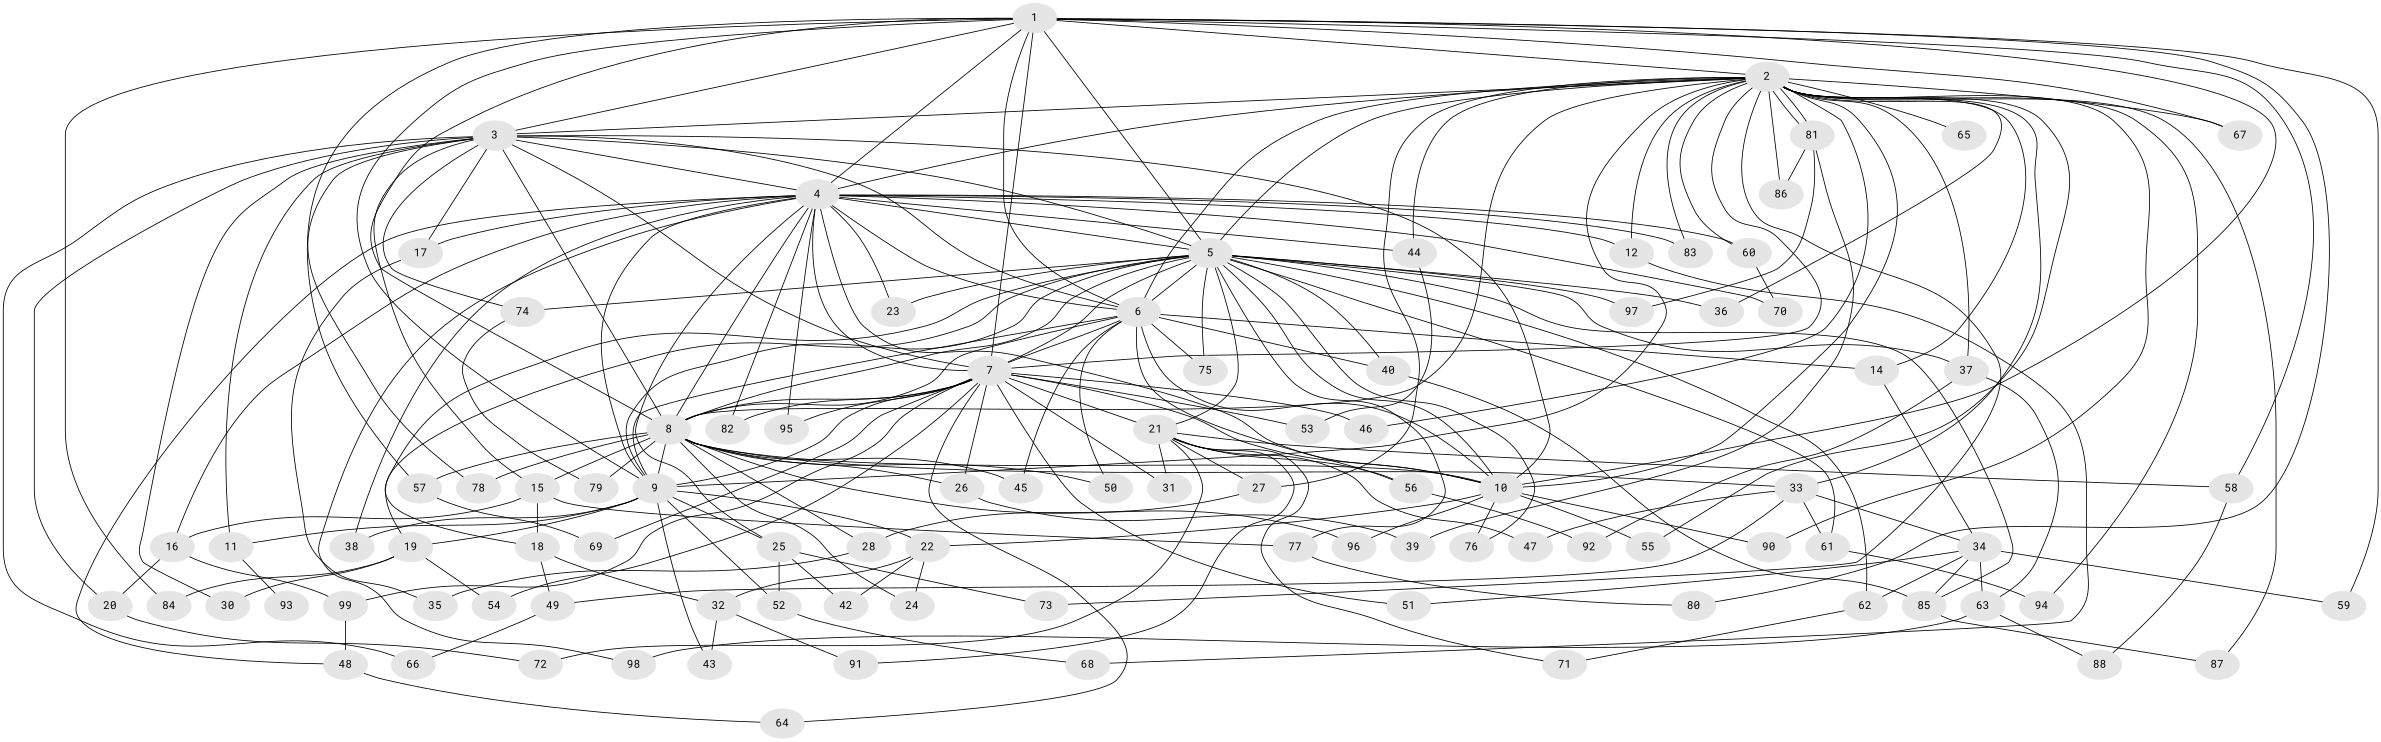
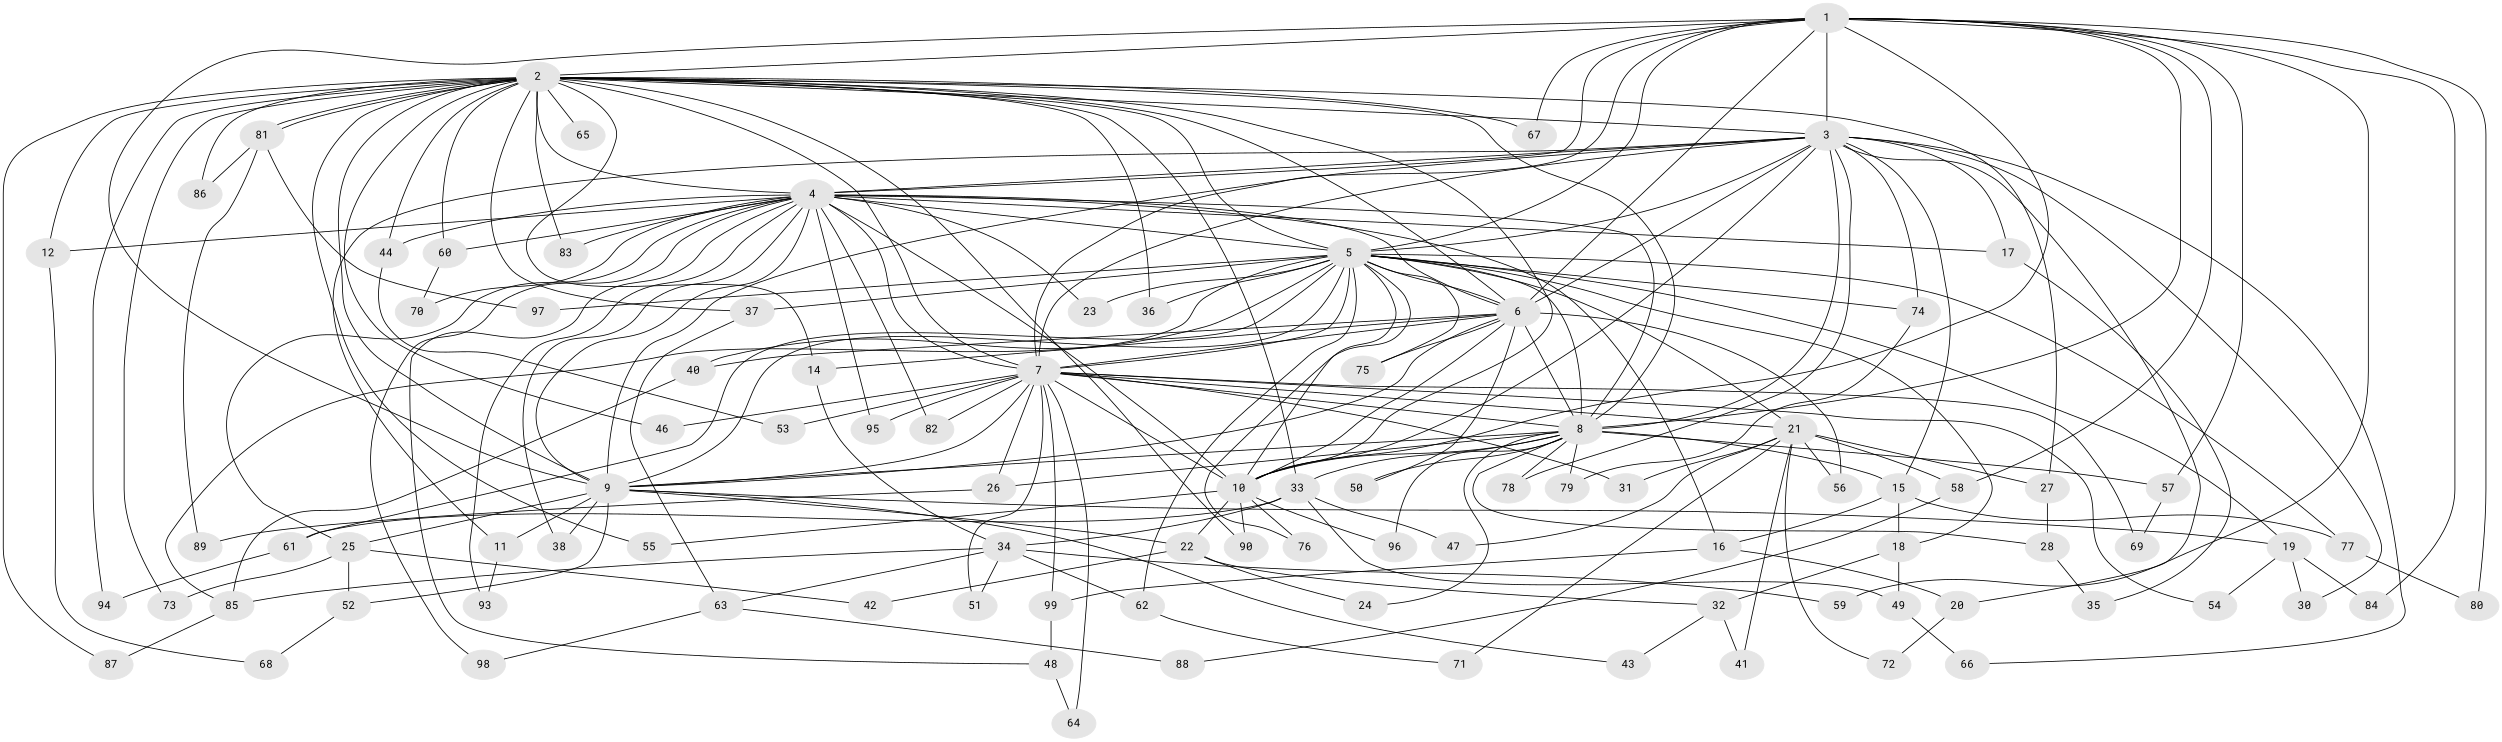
  graph {
    fontname="Roboto Mono"
    node [color=gray90 fontname="Roboto Mono" style=filled]
    edge [fontname="Roboto Mono"]
    1
    2
    3
    4
    5
    6
    7
    8
    9
    10
    57
    58
    59
    67
    80
    84
    12
    14
    27
    33
    36
    37
    44
    46
    55
    60
    65
    73
    81
    83
    86
    87
    90
    94
    11
    15
    17
    20
    30
    66
    74
    78
    16
    23
    25
    38
    48
    70
    82
    93
    95
    98
    18
    19
    21
    40
    61
    62
    75
    76
    77
    97
    85
-   45
    50
    56
    26
    n68 [label=99]
    31
    51
    53
    54
    64
    69
    24
    28
    79
    96
    22
    43
    52
    88
    68
    34
    49
    47
    63
-   92
-   89 [label=39]
+   89
    35
    72
    42
    32
-   41 [label=91]
+   41
    71
    1 -- 2
    1 -- 3
    1 -- 4
    1 -- 5
    1 -- 6
    1 -- 7
    1 -- 8
    1 -- 9
    1 -- 10
    1 -- 57
    1 -- 58
    1 -- 59
    1 -- 67
    1 -- 80
    1 -- 84
    2 -- 3
    2 -- 4
    2 -- 5
    2 -- 6
    2 -- 7
    2 -- 8
    2 -- 9
    2 -- 10
    2 -- 67
    2 -- 12
    2 -- 14
    2 -- 27
    2 -- 33
    2 -- 36
    2 -- 37
    2 -- 44
    2 -- 46
    2 -- 55
    2 -- 60
    2 -- 65
    2 -- 73
    2 -- 81
    2 -- 81
    2 -- 83
    2 -- 86
    2 -- 87
    2 -- 90
    2 -- 94
    3 -- 4
    3 -- 5
    3 -- 6
    3 -- 7
    3 -- 8
+   3 -- 9
    3 -- 10
    3 -- 11
    3 -- 15
    3 -- 17
    3 -- 20
    3 -- 30
    3 -- 66
    3 -- 74
    3 -- 78
    4 -- 5
    4 -- 6
    4 -- 7
    4 -- 8
    4 -- 9
    4 -- 10
    4 -- 12
    4 -- 44
    4 -- 60
    4 -- 83
    4 -- 17
    4 -- 16
    4 -- 23
    4 -- 25
    4 -- 38
    4 -- 48
    4 -- 70
    4 -- 82
+   4 -- 93
    4 -- 95
    4 -- 98
    5 -- 6
    5 -- 7
    5 -- 8
    5 -- 9
    5 -- 10
    5 -- 36
    5 -- 37
    5 -- 74
    5 -- 23
    5 -- 18
    5 -- 19
    5 -- 21
    5 -- 40
    5 -- 61
    5 -- 62
    5 -- 75
    5 -- 76
    5 -- 77
    5 -- 97
    5 -- 85
    6 -- 7
    6 -- 8
    6 -- 9
    6 -- 10
    6 -- 14
    6 -- 40
    6 -- 75
-   6 -- 45
    6 -- 50
    6 -- 56
    7 -- 8
    7 -- 9
    7 -- 10
    7 -- 46
    7 -- 82
    7 -- 95
    7 -- 21
    7 -- 26
    7 -- n68
    7 -- 31
    7 -- 51
    7 -- 53
    7 -- 54
    7 -- 64
    7 -- 69
    8 -- 9
    8 -- 10
    8 -- 57
    8 -- 33
    8 -- 15
    8 -- 78
-   8 -- 45
    8 -- 50
    8 -- 26
    8 -- 24
    8 -- 28
    8 -- 79
    8 -- 96
    9 -- 11
    9 -- 25
    9 -- 38
    9 -- 19
    9 -- 22
    9 -- 43
    9 -- 52
    10 -- 55
    10 -- 90
    10 -- 76
    10 -- 96
    10 -- 22
    57 -- 69
    58 -- 88
    12 -- 68
    14 -- 34
    27 -- 28
    33 -- 61
    33 -- 34
    33 -- 49
    33 -- 47
    37 -- 63
-   37 -- 92
    44 -- 53
    60 -- 70
    81 -- 86
    81 -- 97
    81 -- 89
    11 -- 93
    15 -- 16
    15 -- 18
    15 -- 77
    17 -- 35
    20 -- 72
    74 -- 79
    16 -- 20
    16 -- n68
    25 -- 73
    25 -- 52
    25 -- 42
    48 -- 64
    18 -- 49
    18 -- 32
    19 -- 84
    19 -- 30
    19 -- 54
    21 -- 58
    21 -- 27
    21 -- 56
    21 -- 31
    21 -- 47
    21 -- 72
    21 -- 41
    21 -- 71
    40 -- 85
    61 -- 94
    62 -- 71
    77 -- 80
    85 -- 87
-   56 -- 92
    26 -- 89
    n68 -- 48
    28 -- 35
    22 -- 24
    22 -- 42
    22 -- 32
    52 -- 68
    34 -- 59
    34 -- 62
    34 -- 85
    34 -- 51
    34 -- 63
    49 -- 66
    63 -- 98
    63 -- 88
    32 -- 43
    32 -- 41
  }
